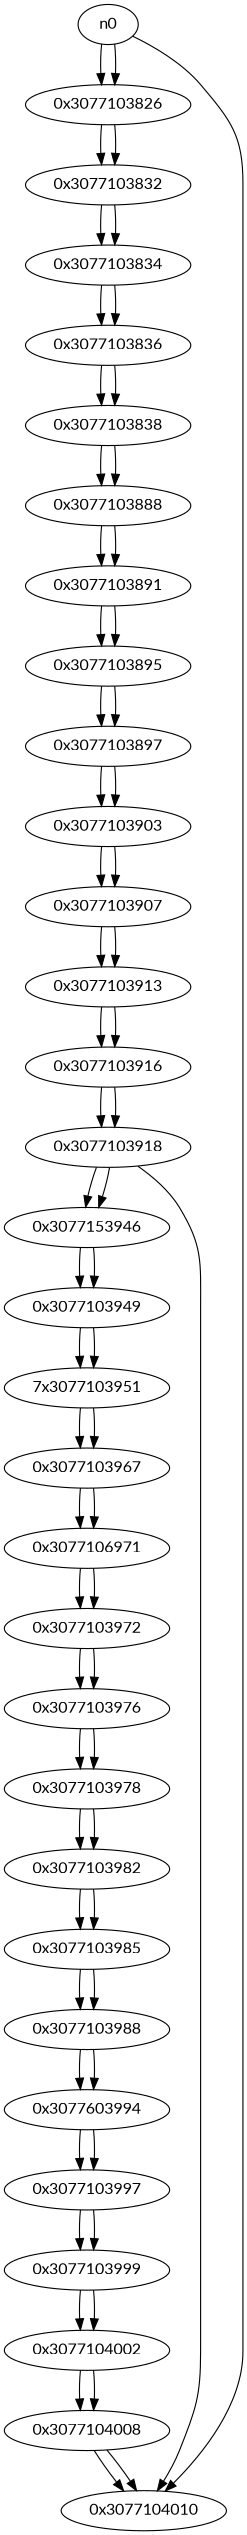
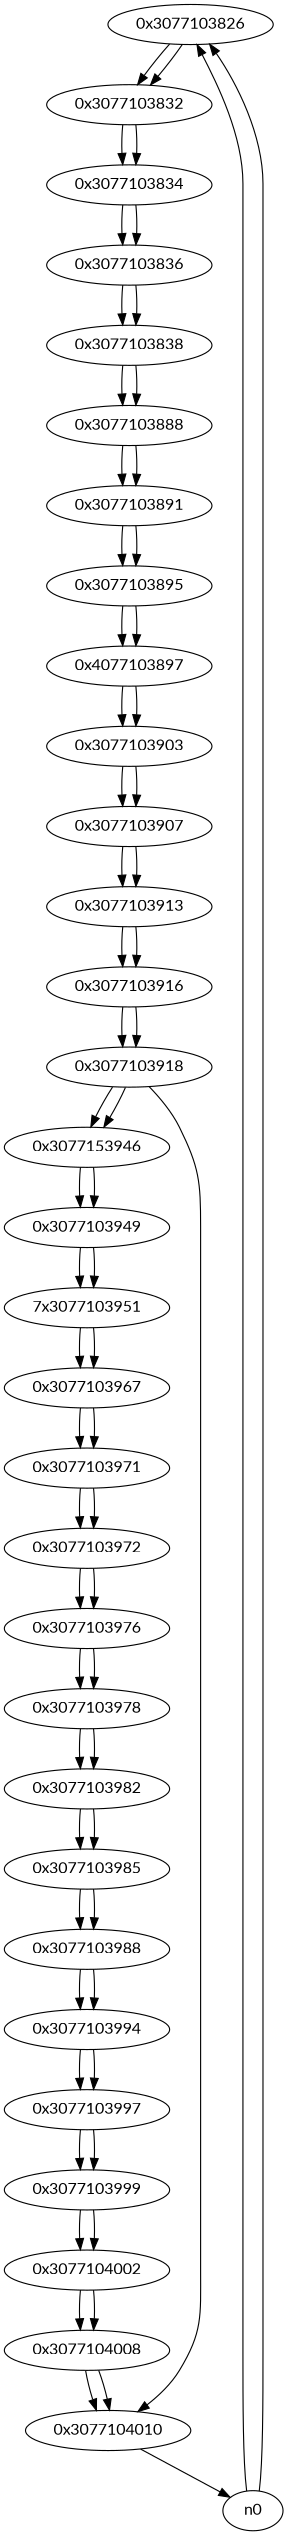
  digraph {
    fontname=Lato
    node [fontname=Lato]
    edge [fontname=Lato]
    n1 [label="0x3077103826"]
    n2 [label="0x3077103832"]
    n3 [label="0x3077103834"]
    n4 [label="0x3077103836"]
    n5 [label="0x3077103838"]
    n6 [label="0x3077103888"]
    n7 [label="0x3077103891"]
    n8 [label="0x3077103895"]
-   n9 [label="0x3077103897"]
+   n9 [label="0x4077103897"]
    n10 [label="0x3077103903"]
    n11 [label="0x3077103907"]
    n12 [label="0x3077103913"]
    n13 [label="0x3077103916"]
    n14 [label="0x3077103918"]
    n15 [label="0x3077153946"]
    n31 [label="0x3077104010"]
    n16 [label="0x3077103949"]
    n0
    n17 [label="7x3077103951"]
    n18 [label="0x3077103967"]
-   n19 [label="0x3077106971"]
+   n19 [label="0x3077103971"]
    n20 [label="0x3077103972"]
    n21 [label="0x3077103976"]
    n22 [label="0x3077103978"]
    n23 [label="0x3077103982"]
    n24 [label="0x3077103985"]
    n25 [label="0x3077103988"]
-   n26 [label="0x3077603994"]
+   n26 [label="0x3077103994"]
    n27 [label="0x3077103997"]
    n28 [label="0x3077103999"]
    n29 [label="0x3077104002"]
    n30 [label="0x3077104008"]
    n1 -> n2
    n1 -> n2
    n2 -> n3
    n2 -> n3
    n3 -> n4
    n3 -> n4
    n4 -> n5
    n4 -> n5
    n5 -> n6
    n5 -> n6
    n6 -> n7
    n6 -> n7
    n7 -> n8
    n7 -> n8
    n8 -> n9
    n8 -> n9
    n9 -> n10
    n9 -> n10
    n10 -> n11
    n10 -> n11
    n11 -> n12
    n11 -> n12
    n12 -> n13
    n12 -> n13
    n13 -> n14
    n13 -> n14
    n14 -> n15
    n14 -> n15
    n14 -> n31
    n15 -> n16
    n15 -> n16
-   n0 -> n31
+   n31 -> n0
    n16 -> n17
    n16 -> n17
    n0 -> n1
    n0 -> n1
    n17 -> n18
    n17 -> n18
    n18 -> n19
    n18 -> n19
    n19 -> n20
    n19 -> n20
    n20 -> n21
    n20 -> n21
    n21 -> n22
    n21 -> n22
    n22 -> n23
    n22 -> n23
    n23 -> n24
    n23 -> n24
    n24 -> n25
    n24 -> n25
    n25 -> n26
    n25 -> n26
    n26 -> n27
    n26 -> n27
    n27 -> n28
    n27 -> n28
    n28 -> n29
    n28 -> n29
    n29 -> n30
    n29 -> n30
    n30 -> n31
    n30 -> n31
  }
